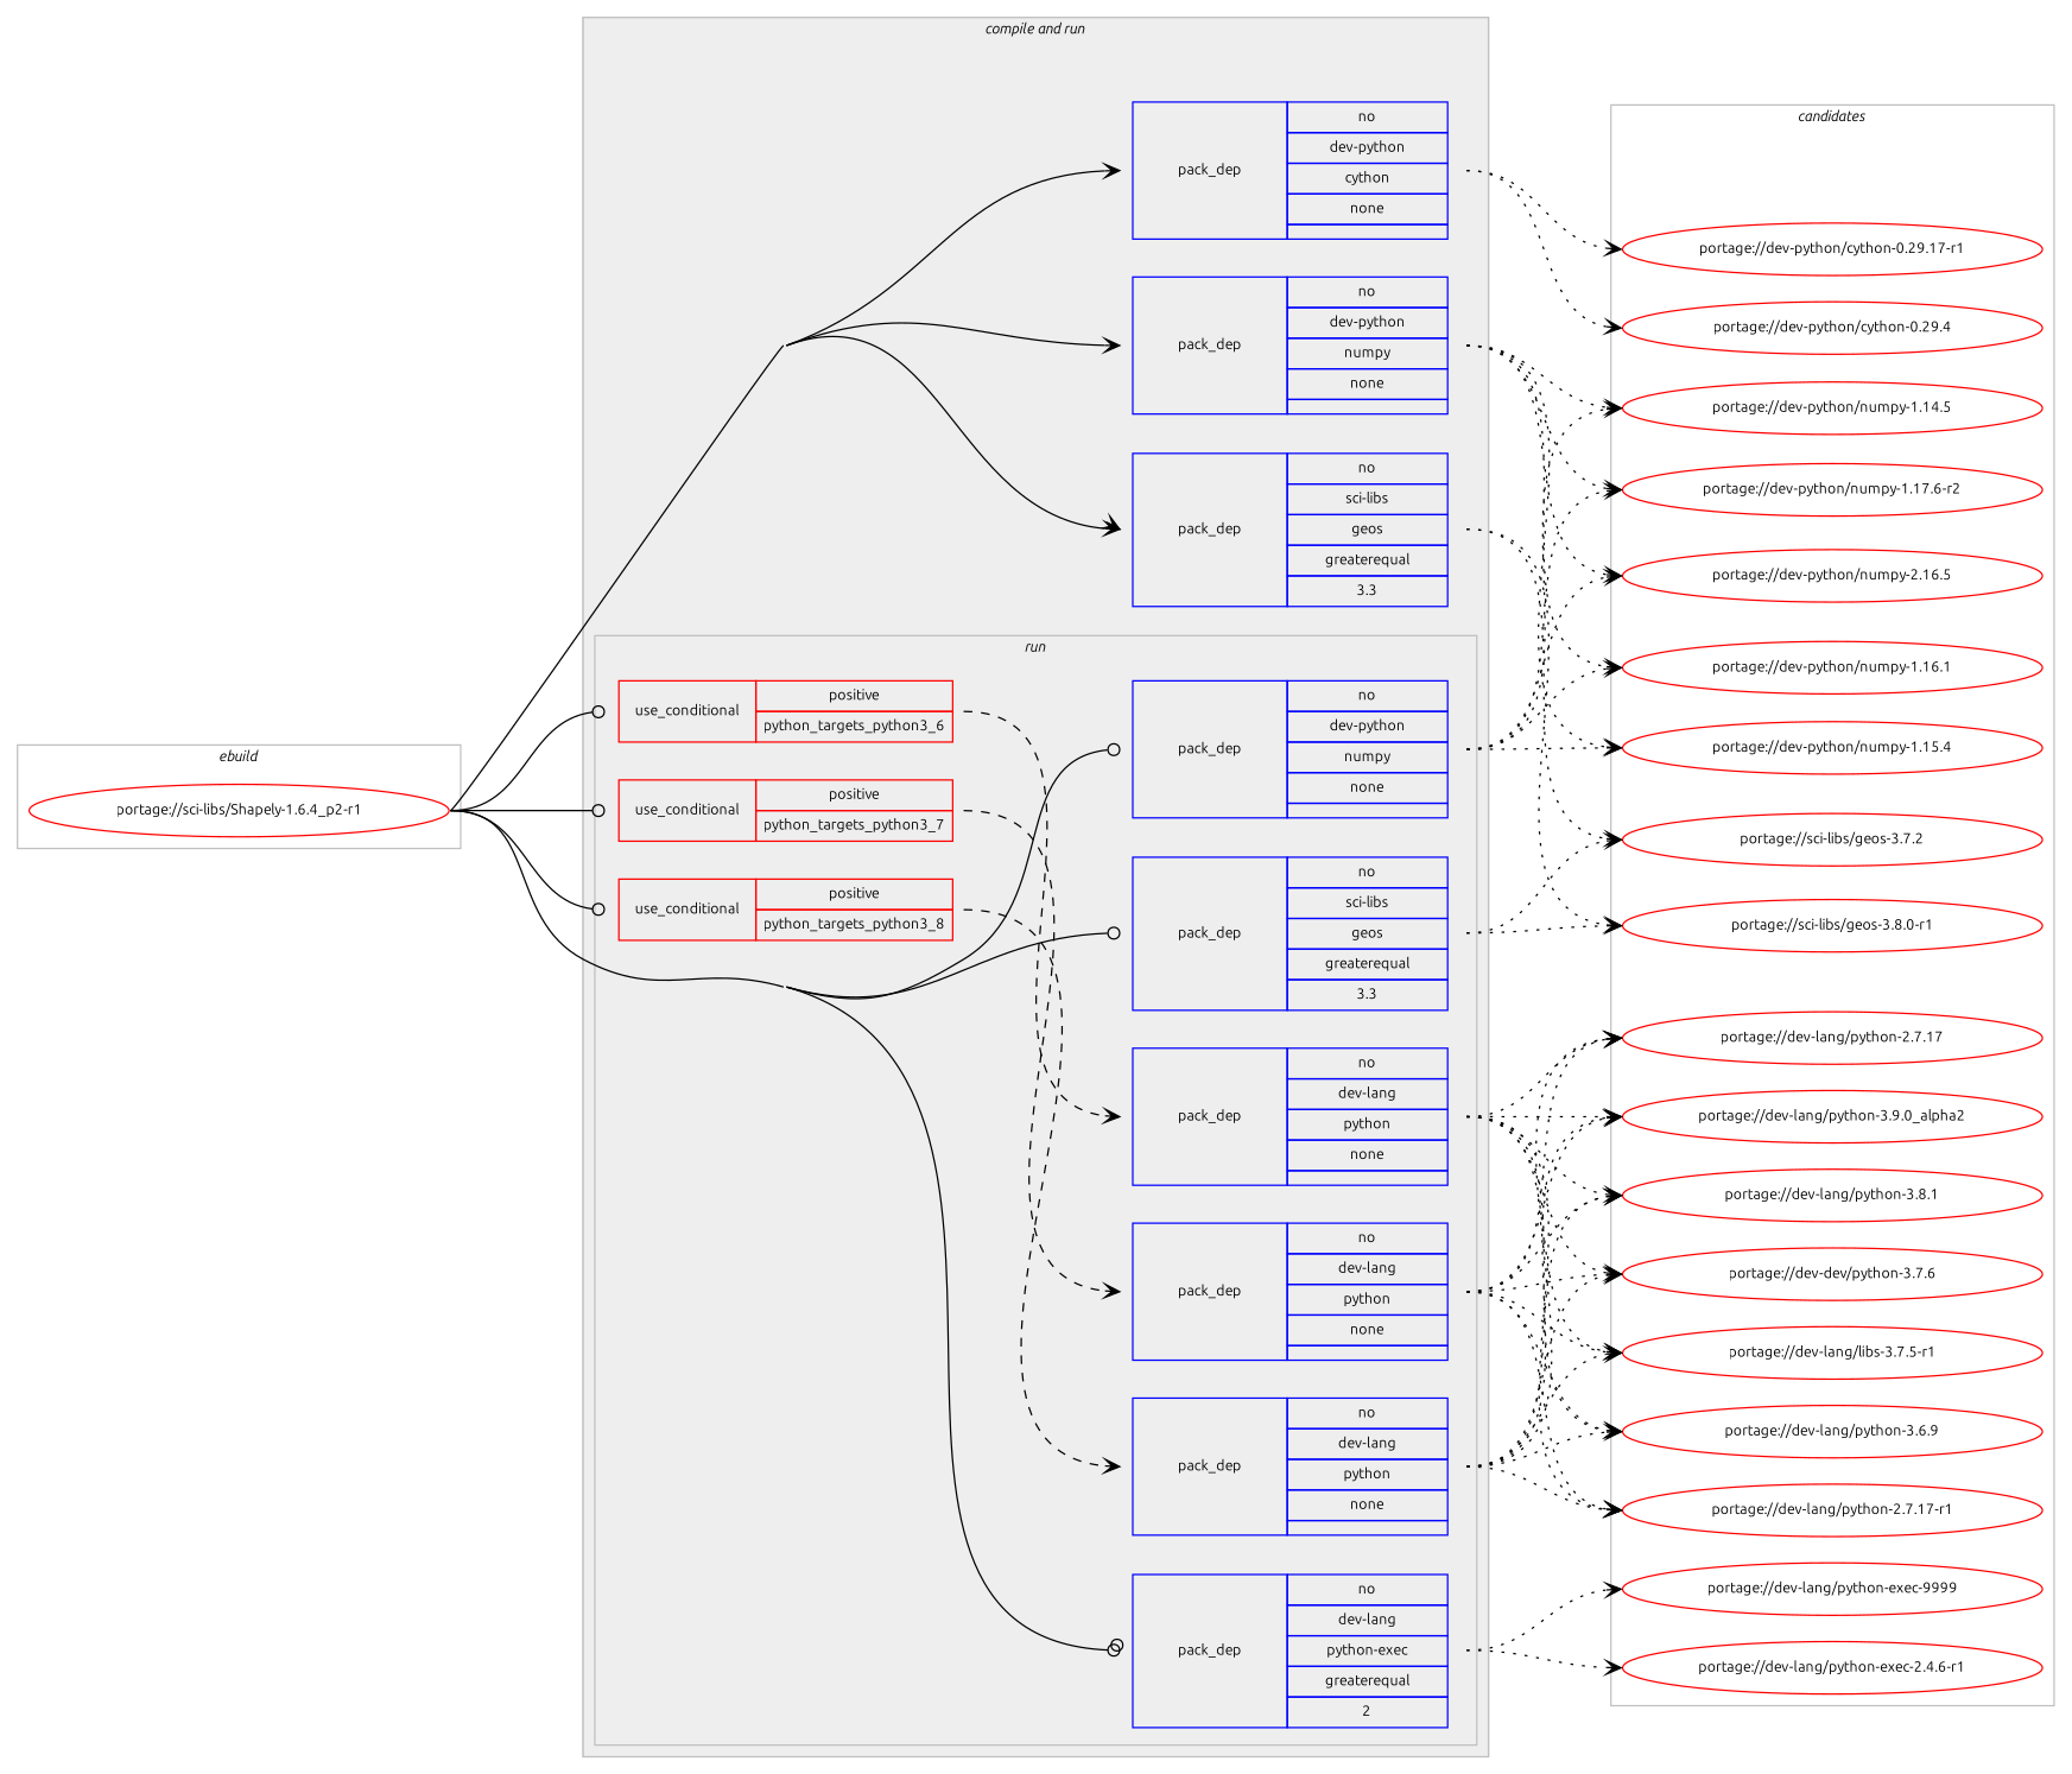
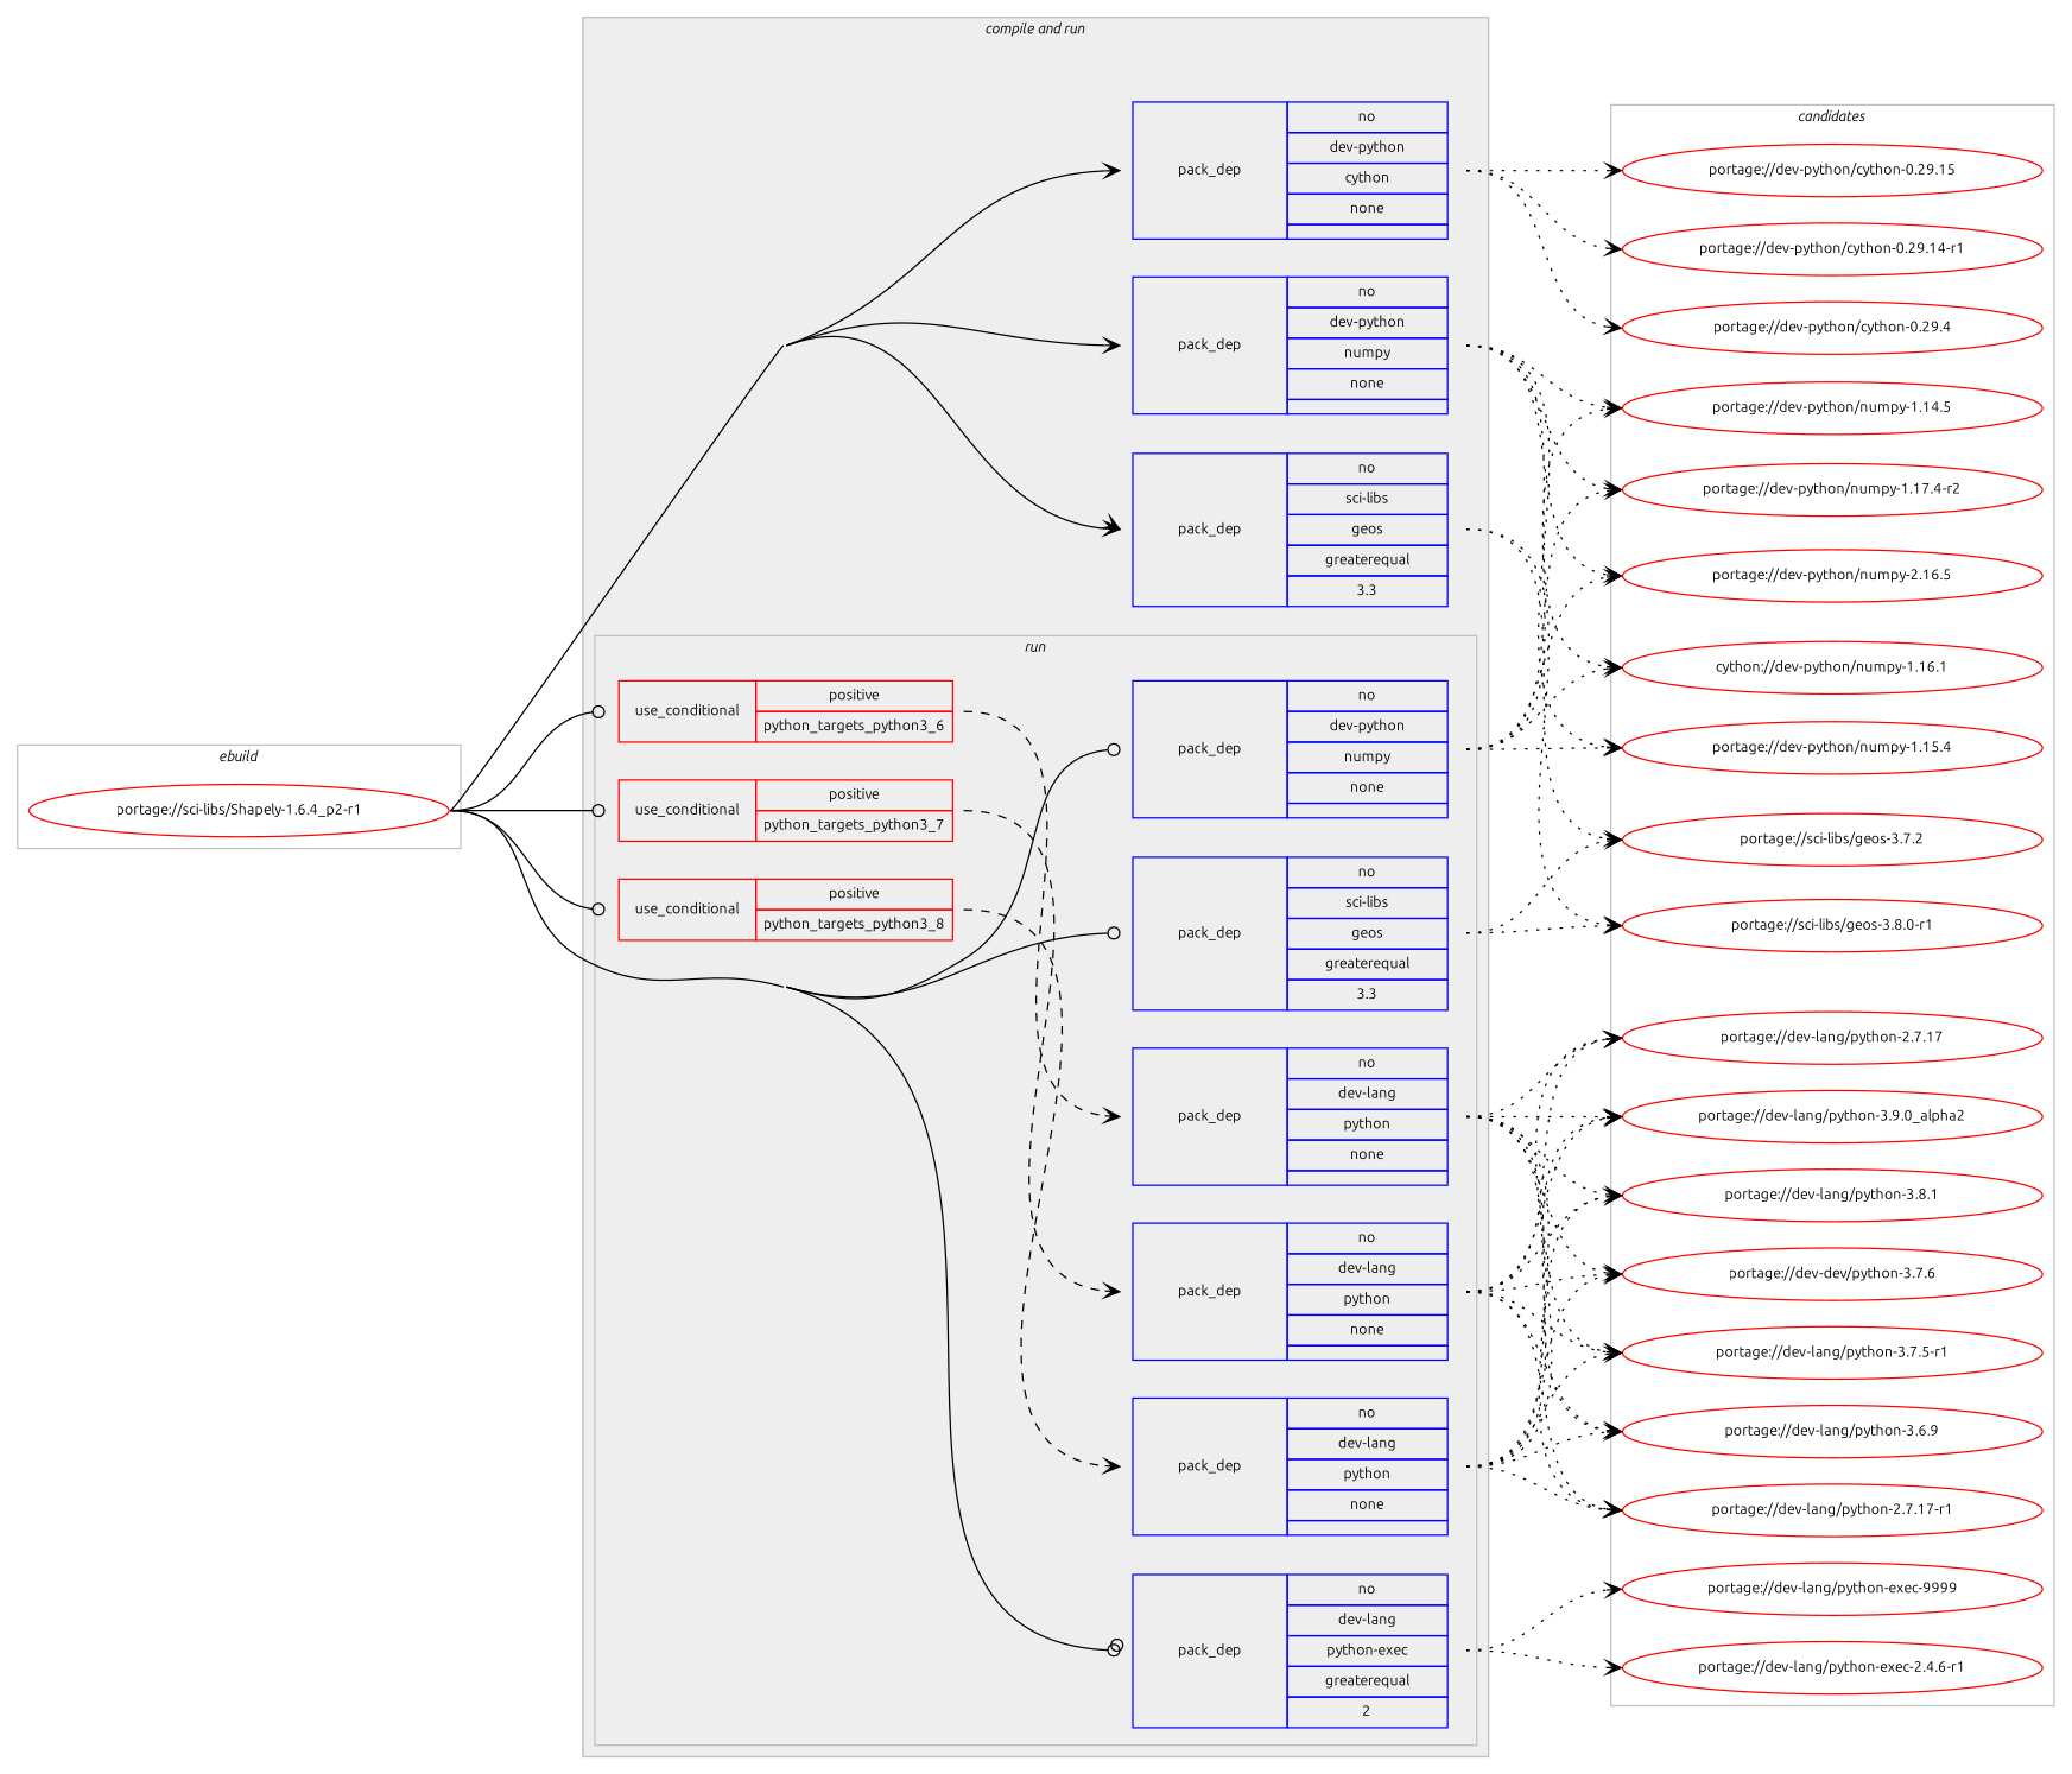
  digraph {
    compound=true
    concentrate=true
    fontname=Ubuntu
    fontsize=10
    newrank=true
    rankdir=LR
    ranksep=1.5
    node [color=red fontname=Ubuntu fontsize=10]
    edge [arrowhead=vee fontname=Ubuntu headport=w style=dotted tailport=e weight=100]
    n1 [label="portage://sci-libs/Shapely-1.6.4_p2-r1" width=4]
    n2 [color=blue label=<<TABLE BORDER="0" CELLBORDER="1" CELLSPACING="0" CELLPADDING="4" WIDTH="220"><TR><TD ROWSPAN="6" CELLPADDING="30">pack_dep</TD></TR><TR><TD WIDTH="110">no</TD></TR><TR><TD>dev-python</TD></TR><TR><TD>cython</TD></TR><TR><TD>none</TD></TR><TR><TD></TD></TR></TABLE>> shape=none]
    n3 [color=blue label=<<TABLE BORDER="0" CELLBORDER="1" CELLSPACING="0" CELLPADDING="4" WIDTH="220"><TR><TD ROWSPAN="6" CELLPADDING="30">pack_dep</TD></TR><TR><TD WIDTH="110">no</TD></TR><TR><TD>dev-python</TD></TR><TR><TD>numpy</TD></TR><TR><TD>none</TD></TR><TR><TD></TD></TR></TABLE>> shape=none]
    n4 [color=blue label=<<TABLE BORDER="0" CELLBORDER="1" CELLSPACING="0" CELLPADDING="4" WIDTH="220"><TR><TD ROWSPAN="6" CELLPADDING="30">pack_dep</TD></TR><TR><TD WIDTH="110">no</TD></TR><TR><TD>sci-libs</TD></TR><TR><TD>geos</TD></TR><TR><TD>greaterequal</TD></TR><TR><TD>3.3</TD></TR></TABLE>> shape=none]
    n5 [color=blue label=<<TABLE BORDER="0" CELLBORDER="1" CELLSPACING="0" CELLPADDING="4" WIDTH="220"><TR><TD ROWSPAN="6" CELLPADDING="30">pack_dep</TD></TR><TR><TD WIDTH="110">no</TD></TR><TR><TD>dev-lang</TD></TR><TR><TD>python</TD></TR><TR><TD>none</TD></TR><TR><TD></TD></TR></TABLE>> shape=none]
    n6 [label=<<TABLE BORDER="0" CELLBORDER="1" CELLSPACING="0" CELLPADDING="4"><TR><TD ROWSPAN="3" CELLPADDING="10">use_conditional</TD></TR><TR><TD>positive</TD></TR><TR><TD>python_targets_python3_6</TD></TR></TABLE>> shape=none]
    n7 [color=blue label=<<TABLE BORDER="0" CELLBORDER="1" CELLSPACING="0" CELLPADDING="4" WIDTH="220"><TR><TD ROWSPAN="6" CELLPADDING="30">pack_dep</TD></TR><TR><TD WIDTH="110">no</TD></TR><TR><TD>dev-lang</TD></TR><TR><TD>python</TD></TR><TR><TD>none</TD></TR><TR><TD></TD></TR></TABLE>> shape=none]
    n8 [label=<<TABLE BORDER="0" CELLBORDER="1" CELLSPACING="0" CELLPADDING="4"><TR><TD ROWSPAN="3" CELLPADDING="10">use_conditional</TD></TR><TR><TD>positive</TD></TR><TR><TD>python_targets_python3_7</TD></TR></TABLE>> shape=none]
    n9 [color=blue label=<<TABLE BORDER="0" CELLBORDER="1" CELLSPACING="0" CELLPADDING="4" WIDTH="220"><TR><TD ROWSPAN="6" CELLPADDING="30">pack_dep</TD></TR><TR><TD WIDTH="110">no</TD></TR><TR><TD>dev-lang</TD></TR><TR><TD>python</TD></TR><TR><TD>none</TD></TR><TR><TD></TD></TR></TABLE>> shape=none]
    n10 [label=<<TABLE BORDER="0" CELLBORDER="1" CELLSPACING="0" CELLPADDING="4"><TR><TD ROWSPAN="3" CELLPADDING="10">use_conditional</TD></TR><TR><TD>positive</TD></TR><TR><TD>python_targets_python3_8</TD></TR></TABLE>> shape=none]
    n11 [color=blue label=<<TABLE BORDER="0" CELLBORDER="1" CELLSPACING="0" CELLPADDING="4" WIDTH="220"><TR><TD ROWSPAN="6" CELLPADDING="30">pack_dep</TD></TR><TR><TD WIDTH="110">no</TD></TR><TR><TD>dev-lang</TD></TR><TR><TD>python-exec</TD></TR><TR><TD>greaterequal</TD></TR><TR><TD>2</TD></TR></TABLE>> shape=none]
    n12 [color=blue label=<<TABLE BORDER="0" CELLBORDER="1" CELLSPACING="0" CELLPADDING="4" WIDTH="220"><TR><TD ROWSPAN="6" CELLPADDING="30">pack_dep</TD></TR><TR><TD WIDTH="110">no</TD></TR><TR><TD>dev-python</TD></TR><TR><TD>numpy</TD></TR><TR><TD>none</TD></TR><TR><TD></TD></TR></TABLE>> shape=none]
    n13 [color=blue label=<<TABLE BORDER="0" CELLBORDER="1" CELLSPACING="0" CELLPADDING="4" WIDTH="220"><TR><TD ROWSPAN="6" CELLPADDING="30">pack_dep</TD></TR><TR><TD WIDTH="110">no</TD></TR><TR><TD>sci-libs</TD></TR><TR><TD>geos</TD></TR><TR><TD>greaterequal</TD></TR><TR><TD>3.3</TD></TR></TABLE>> shape=none]
    n14 [label="portage://dev-python/cython-0.29.4" width=4]
-   n16 [label="portage://dev-python/cython-0.29.17-r1" width=4]
-   n17 [label="portage://dev-python/numpy-1.17.6-r2" width=4]
+   n15 [label="portage://dev-python/cython-0.29.15" width=4]
+   n16 [label="portage://dev-python/cython-0.29.14-r1" width=4]
+   n17 [label="portage://dev-python/numpy-1.17.4-r2" width=4]
    n18 [label="portage://dev-python/numpy-2.16.5" width=4]
-   n19 [label="portage://dev-python/numpy-1.16.1" width=4]
+   n19 [label="cython://dev-python/numpy-1.16.1" width=4]
    n20 [label="portage://dev-python/numpy-1.15.4" width=4]
    n21 [label="portage://dev-python/numpy-1.14.5" width=4]
    n22 [label="portage://sci-libs/geos-3.8.0-r1" width=4]
    n23 [label="portage://sci-libs/geos-3.7.2" width=4]
    n24 [label="portage://dev-lang/python-3.9.0_alpha2" width=4]
    n25 [label="portage://dev-lang/python-3.8.1" width=4]
    n26 [label="portage://dev-dev/python-3.7.6" width=4]
-   n27 [label="portage://dev-lang/libs-3.7.5-r1" width=4]
+   n27 [label="portage://dev-lang/python-3.7.5-r1" width=4]
    n28 [label="portage://dev-lang/python-3.6.9" width=4]
    n29 [label="portage://dev-lang/python-2.7.17-r1" width=4]
    n30 [label="portage://dev-lang/python-2.7.17" width=4]
    n31 [label="portage://dev-lang/python-exec-9999" width=4]
    n32 [label="portage://dev-lang/python-exec-2.4.6-r1" width=4]
    subgraph cluster_1 {
      color=gray
      label=<<i>ebuild</i>>
      rank=same
      n1
    }
    subgraph cluster_2 {
      color=gray
      label=<<i>dependencies</i>>
      subgraph cluster_3 {
        color=gray
        fillcolor="#eeeeee"
        label=<<i>compile</i>>
        style=filled
        subgraph sub_4 {
          color=gray
          fillcolor="#eeeeee"
          label=<<i>compile</i>>
          style=filled
          n2
        }
        subgraph sub_5 {
          color=gray
          fillcolor="#eeeeee"
          label=<<i>compile</i>>
          style=filled
          n3
        }
        subgraph sub_6 {
          color=gray
          fillcolor="#eeeeee"
          label=<<i>compile</i>>
          style=filled
          n4
        }
      }
      subgraph cluster_7 {
        color=gray
        fillcolor="#eeeeee"
        label=<<i>compile and run</i>>
        style=filled
      }
      subgraph cluster_8 {
        color=gray
        fillcolor="#eeeeee"
        label=<<i>run</i>>
        style=filled
        subgraph sub_9 {
          color=gray
          fillcolor="#eeeeee"
          label=<<i>run</i>>
          style=filled
          n6
          subgraph sub_10 {
            color=gray
            fillcolor="#eeeeee"
            label=<<i>run</i>>
            style=filled
            n5
          }
        }
        subgraph sub_11 {
          color=gray
          fillcolor="#eeeeee"
          label=<<i>run</i>>
          style=filled
          n8
          subgraph sub_12 {
            color=gray
            fillcolor="#eeeeee"
            label=<<i>run</i>>
            style=filled
            n7
          }
        }
        subgraph sub_13 {
          color=gray
          fillcolor="#eeeeee"
          label=<<i>run</i>>
          style=filled
          n10
          subgraph sub_14 {
            color=gray
            fillcolor="#eeeeee"
            label=<<i>run</i>>
            style=filled
            n9
          }
        }
        subgraph sub_15 {
          color=gray
          fillcolor="#eeeeee"
          label=<<i>run</i>>
          style=filled
          n11
        }
        subgraph sub_16 {
          color=gray
          fillcolor="#eeeeee"
          label=<<i>run</i>>
          style=filled
          n12
        }
        subgraph sub_17 {
          color=gray
          fillcolor="#eeeeee"
          label=<<i>run</i>>
          style=filled
          n13
        }
      }
    }
    subgraph cluster_18 {
      color=gray
      label=<<i>candidates</i>>
      rank=same
      subgraph sub_19 {
        color=black
        label=<<i>candidates</i>>
        nodesep=1
        rank=same
        n14
+       n15
        n16
      }
      subgraph sub_20 {
        color=black
        label=<<i>candidates</i>>
        nodesep=1
        rank=same
        n17
        n18
        n19
        n20
        n21
      }
      subgraph sub_21 {
        color=black
        label=<<i>candidates</i>>
        nodesep=1
        rank=same
        n22
        n23
      }
      subgraph sub_22 {
        color=black
        label=<<i>candidates</i>>
        nodesep=1
        rank=same
        n24
        n25
        n26
        n27
        n28
        n29
        n30
      }
      subgraph sub_23 {
        color=black
        label=<<i>candidates</i>>
        nodesep=1
        rank=same
        n24
        n25
        n26
        n27
        n28
        n29
        n30
      }
      subgraph sub_24 {
        color=black
        label=<<i>candidates</i>>
        nodesep=1
        rank=same
        n24
        n25
        n26
        n27
        n28
        n29
        n30
      }
      subgraph sub_25 {
        color=black
        label=<<i>candidates</i>>
        nodesep=1
        rank=same
        n31
        n32
      }
      subgraph sub_26 {
        color=black
        label=<<i>candidates</i>>
        nodesep=1
        rank=same
        n17
        n18
        n19
        n20
        n21
      }
      subgraph sub_27 {
        color=black
        label=<<i>candidates</i>>
        nodesep=1
        rank=same
        n22
        n23
      }
    }
    n1 -> n2 [style=solid weight=20]
    n1 -> n3 [style=solid weight=20]
    n1 -> n4 [style=solid weight=20]
    n1 -> n6 [arrowhead=odot style=solid weight=20]
    n1 -> n8 [arrowhead=odot style=solid weight=20]
    n1 -> n10 [arrowhead=odot style=solid weight=20]
    n1 -> n11 [arrowhead=odot style=solid weight=20]
    n1 -> n12 [arrowhead=odot style=solid weight=20]
    n1 -> n13 [arrowhead=odot style=solid weight=20]
    n2 -> n14
+   n2 -> n15
    n2 -> n16
    n3 -> n17
    n3 -> n18
    n3 -> n19
    n3 -> n20
    n3 -> n21
    n4 -> n22
    n4 -> n23
    n5 -> n24
    n5 -> n25
    n5 -> n26
    n5 -> n27
    n5 -> n28
    n5 -> n29
    n5 -> n30
    n6 -> n5 [style=dashed weight=20]
    n7 -> n24
    n7 -> n25
    n7 -> n26
    n7 -> n27
    n7 -> n28
    n7 -> n29
    n7 -> n30
    n8 -> n7 [style=dashed weight=20]
    n9 -> n24
    n9 -> n25
    n9 -> n26
    n9 -> n27
    n9 -> n28
    n9 -> n29
    n9 -> n30
    n10 -> n9 [style=dashed weight=20]
    n11 -> n31
    n11 -> n32
    n12 -> n17
    n12 -> n18
    n12 -> n19
    n12 -> n20
    n12 -> n21
    n13 -> n22
    n13 -> n23
  }
